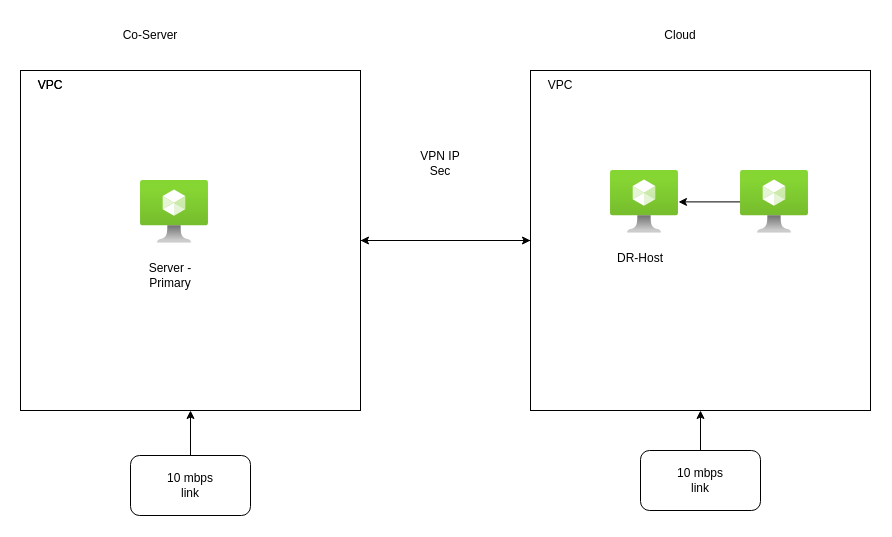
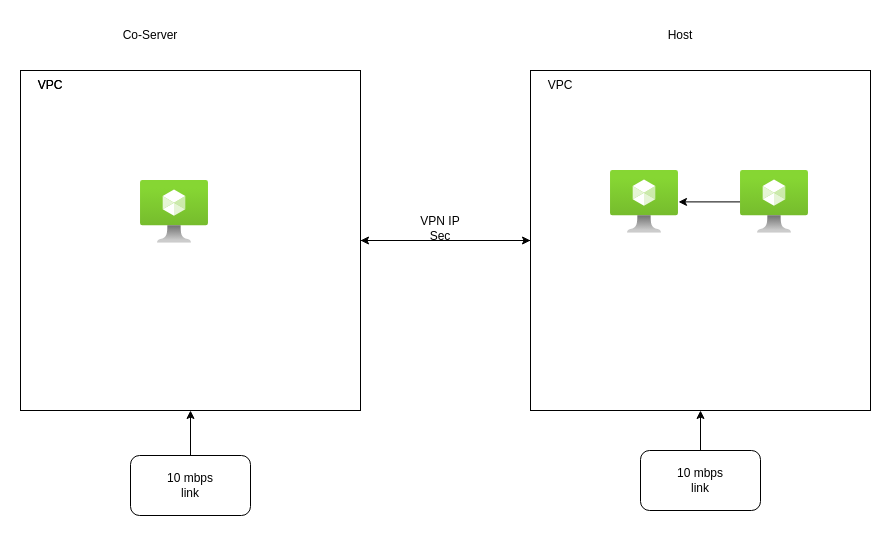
  <mxCell id="0" />
  <mxCell id="1" parent="0" />
  <mxCell id="2" style="edgeStyle=orthogonalEdgeStyle;rounded=0;orthogonalLoop=1;jettySize=auto;html=1;" edge="1" parent="1" source="3" target="5"><mxGeometry relative="1" as="geometry" /></mxCell>
  <mxCell id="3" value="" style="whiteSpace=wrap;html=1;aspect=fixed;" vertex="1" parent="1"><mxGeometry y="70" width="340" height="340" as="geometry" x="20" /></mxCell>
  <mxCell id="4" style="edgeStyle=orthogonalEdgeStyle;rounded=0;orthogonalLoop=1;jettySize=auto;html=1;" edge="1" parent="1" source="5" target="3"><mxGeometry relative="1" as="geometry"><mxPoint x="370" y="240" as="targetPoint" /></mxGeometry></mxCell>
  <mxCell id="5" value="" style="whiteSpace=wrap;html=1;aspect=fixed;" vertex="1" parent="1"><mxGeometry x="530" y="70" width="340" height="340" as="geometry" /></mxCell>
  <mxCell id="6" value="" style="image;aspect=fixed;html=1;points=[];align=center;fontSize=12;image=img/lib/azure2/other/AVS_VM.svg;" vertex="1" parent="1"><mxGeometry x="140" y="180" width="68" height="62.8" as="geometry" /></mxCell>
  <mxCell id="7" value="" style="edgeStyle=orthogonalEdgeStyle;rounded=0;orthogonalLoop=1;jettySize=auto;html=1;" edge="1" parent="1" source="8" target="9"><mxGeometry relative="1" as="geometry" /></mxCell>
  <mxCell id="8" value="" style="image;aspect=fixed;html=1;points=[];align=center;fontSize=12;image=img/lib/azure2/other/AVS_VM.svg;" vertex="1" parent="1"><mxGeometry x="740" y="170" width="68" height="62.8" as="geometry" /></mxCell>
  <mxCell id="9" value="" style="image;aspect=fixed;html=1;points=[];align=center;fontSize=12;image=img/lib/azure2/other/AVS_VM.svg;" vertex="1" parent="1"><mxGeometry x="610" y="170" width="68" height="62.8" as="geometry" /></mxCell>
- <mxCell id="10" value="Server -Primary" style="text;html=1;strokeColor=none;fillColor=none;align=center;verticalAlign=middle;whiteSpace=wrap;rounded=0;" vertex="1" parent="1"><mxGeometry x="140" y="260" width="60" height="30" as="geometry" /></mxCell>
- <mxCell id="11" value="VPN IP Sec" style="text;html=1;strokeColor=none;fillColor=none;align=center;verticalAlign=middle;whiteSpace=wrap;rounded=0;" vertex="1" parent="1"><mxGeometry x="410" y="147.8" width="60" height="30" as="geometry" /></mxCell>
- <mxCell id="12" value="DR-Host" style="text;html=1;strokeColor=none;fillColor=none;align=center;verticalAlign=middle;whiteSpace=wrap;rounded=0;" vertex="1" parent="1"><mxGeometry x="610" y="242.8" width="60" height="30" as="geometry" /></mxCell>
+ <mxCell id="11" value="VPN IP Sec" style="text;html=1;strokeColor=none;fillColor=none;align=center;verticalAlign=middle;whiteSpace=wrap;rounded=0;" vertex="1" parent="1"><mxGeometry x="410" y="212.8" width="60" height="30" as="geometry" /></mxCell>
  <mxCell id="13" value="" style="edgeStyle=orthogonalEdgeStyle;rounded=0;orthogonalLoop=1;jettySize=auto;html=1;" edge="1" parent="1" source="14" target="3"><mxGeometry relative="1" as="geometry" /></mxCell>
  <mxCell id="14" value="" style="rounded=1;whiteSpace=wrap;html=1;" vertex="1" parent="1"><mxGeometry x="130" y="455" width="120" height="60" as="geometry" /></mxCell>
  <mxCell id="15" value="" style="edgeStyle=orthogonalEdgeStyle;rounded=0;orthogonalLoop=1;jettySize=auto;html=1;" edge="1" parent="1" source="16" target="5"><mxGeometry relative="1" as="geometry" /></mxCell>
  <mxCell id="16" value="" style="rounded=1;whiteSpace=wrap;html=1;" vertex="1" parent="1"><mxGeometry x="640" y="450" width="120" height="60" as="geometry" /></mxCell>
  <mxCell id="17" value="10 mbps link" style="text;html=1;strokeColor=none;fillColor=none;align=center;verticalAlign=middle;whiteSpace=wrap;rounded=0;" vertex="1" parent="1"><mxGeometry x="160" y="470" width="60" height="30" as="geometry" /></mxCell>
  <mxCell id="18" value="10 mbps link" style="text;html=1;strokeColor=none;fillColor=none;align=center;verticalAlign=middle;whiteSpace=wrap;rounded=0;" vertex="1" parent="1"><mxGeometry x="670" y="465" width="60" height="30" as="geometry" /></mxCell>
  <mxCell id="19" value="VPC" style="text;html=1;strokeColor=none;fillColor=none;align=center;verticalAlign=middle;whiteSpace=wrap;rounded=0;" vertex="1" parent="1"><mxGeometry y="70" width="60" height="30" as="geometry" x="20" /></mxCell>
  <mxCell id="20" value="VPC" style="text;html=1;strokeColor=none;fillColor=none;align=center;verticalAlign=middle;whiteSpace=wrap;rounded=0;" vertex="1" parent="1"><mxGeometry y="70" width="60" height="30" as="geometry" x="20" /></mxCell>
  <mxCell id="21" value="VPC" style="text;html=1;strokeColor=none;fillColor=none;align=center;verticalAlign=middle;whiteSpace=wrap;rounded=0;" vertex="1" parent="1"><mxGeometry x="530" y="70" width="60" height="30" as="geometry" /></mxCell>
- <mxCell id="22" value="Cloud" style="text;html=1;strokeColor=none;fillColor=none;align=center;verticalAlign=middle;whiteSpace=wrap;rounded=0;" vertex="1" parent="1"><mxGeometry x="650" y="20" width="60" height="30" as="geometry" /></mxCell>
+ <mxCell id="22" value="Host" style="text;html=1;strokeColor=none;fillColor=none;align=center;verticalAlign=middle;whiteSpace=wrap;rounded=0;" vertex="1" parent="1"><mxGeometry x="650" y="20" width="60" height="30" as="geometry" /></mxCell>
  <mxCell id="23" value="Co-Server" style="text;html=1;strokeColor=none;fillColor=none;align=center;verticalAlign=middle;whiteSpace=wrap;rounded=0;" vertex="1" parent="1"><mxGeometry x="120" y="20" width="60" height="30" as="geometry" /></mxCell>
